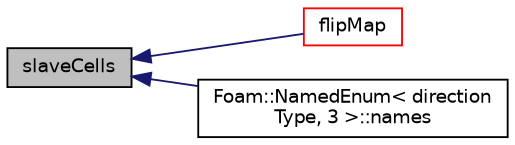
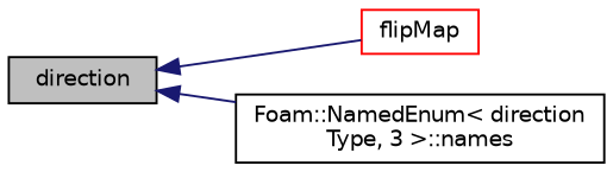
  digraph {
    rankdir=LR
    node [color=black fontname=Helvetica fontsize=10 shape=record]
    edge [color=midnightblue dir=back fontname=Helvetica fontsize=10 labelfontname=Helvetica labelfontsize=10 style=solid]
-   n1 [fillcolor=grey75 fontcolor=black height=0.2 label=slaveCells style=filled width=0.4]
+   n1 [fillcolor=grey75 fontcolor=black height=0.2 label=direction style=filled width=0.4]
    n2 [color=red height=0.2 label=flipMap width=0.4]
    n3 [height=0.2 label="Foam::NamedEnum\< direction\lType, 3 \>::names" width=0.4]
    n1 -> n2
    n1 -> n3
  }
